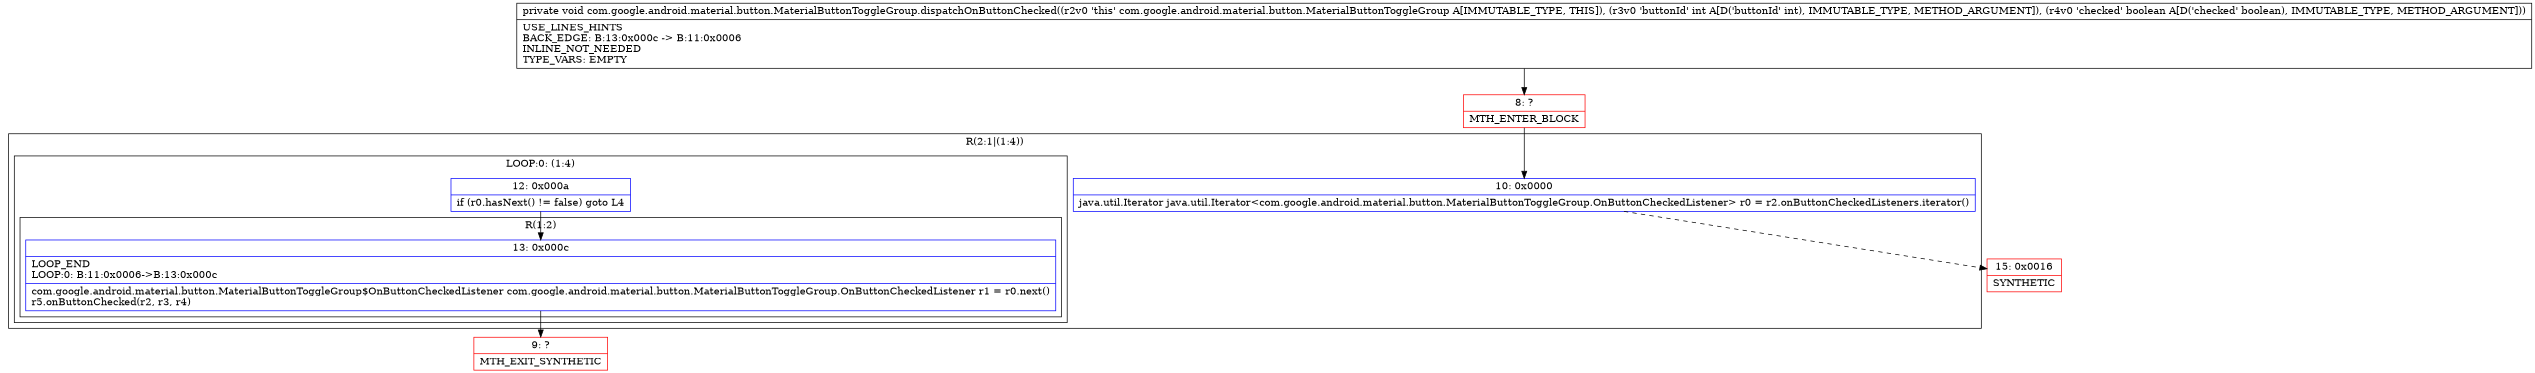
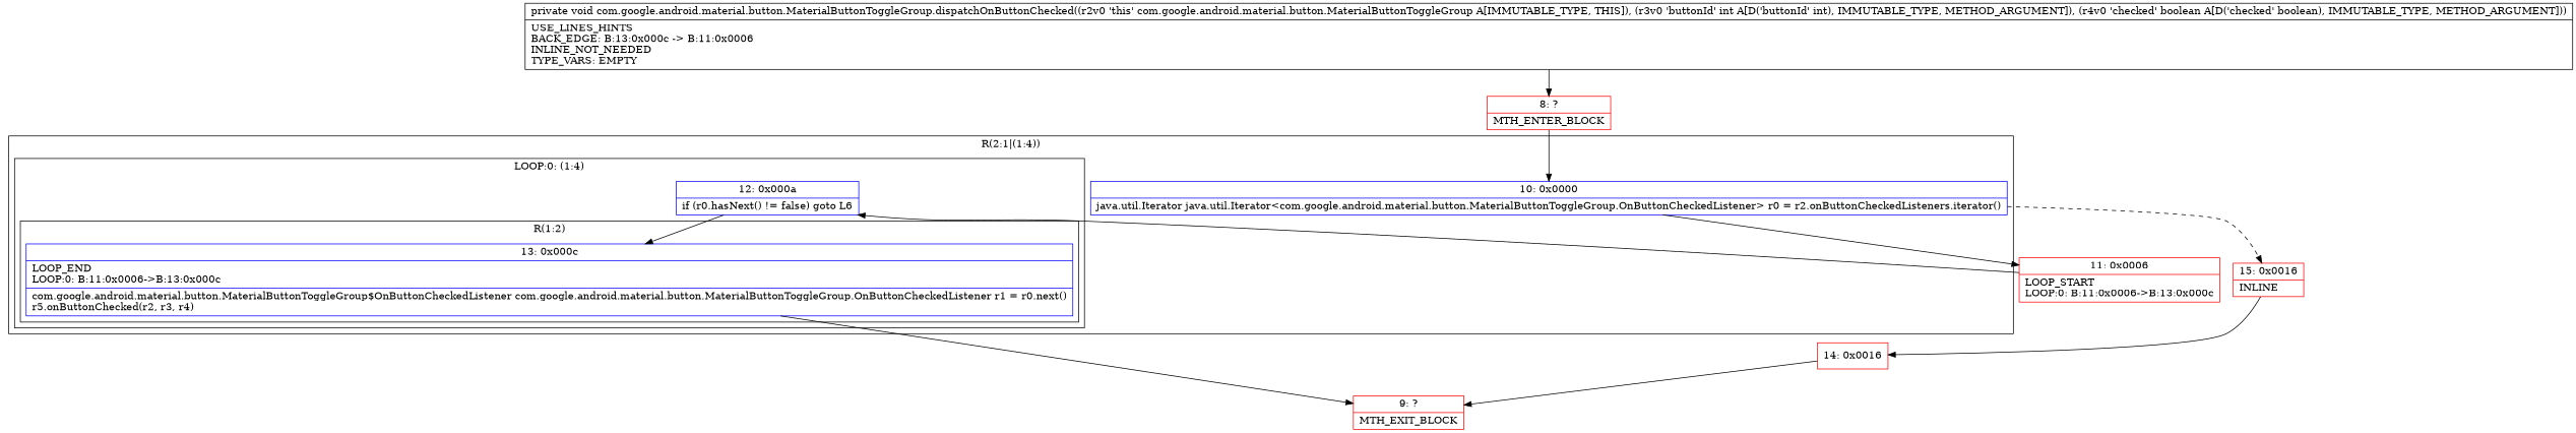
  digraph {
    node [color=red shape=record]
    n1 [color=blue label="{13\:\ 0x000c|LOOP_END\lLOOP:0: B:11:0x0006\-\>B:13:0x000c\l|com.google.android.material.button.MaterialButtonToggleGroup$OnButtonCheckedListener com.google.android.material.button.MaterialButtonToggleGroup.OnButtonCheckedListener r1 = r0.next()\lr5.onButtonChecked(r2, r3, r4)\l}"]
-   n2 [color=blue label="{12\:\ 0x000a|if (r0.hasNext() != false) goto L4\l}"]
+   n2 [color=blue label="{12\:\ 0x000a|if (r0.hasNext() != false) goto L6\l}"]
    n3 [color=blue label="{10\:\ 0x0000|java.util.Iterator java.util.Iterator\<com.google.android.material.button.MaterialButtonToggleGroup.OnButtonCheckedListener\> r0 = r2.onButtonCheckedListeners.iterator()\l}"]
-   n4 [label="{9\:\ ?|MTH_EXIT_SYNTHETIC\l}"]
-   n6 [label="{15\:\ 0x0016|SYNTHETIC\l}"]
+   n4 [label="{9\:\ ?|MTH_EXIT_BLOCK\l}"]
+   n5 [label="{11\:\ 0x0006|LOOP_START\lLOOP:0: B:11:0x0006\-\>B:13:0x000c\l}"]
+   n6 [label="{15\:\ 0x0016|INLINE\l}"]
+   n7 [label="{14\:\ 0x0016}"]
    n8 [label="{8\:\ ?|MTH_ENTER_BLOCK\l}"]
    n9 [label="{private void com.google.android.material.button.MaterialButtonToggleGroup.dispatchOnButtonChecked((r2v0 'this' com.google.android.material.button.MaterialButtonToggleGroup A[IMMUTABLE_TYPE, THIS]), (r3v0 'buttonId' int A[D('buttonId' int), IMMUTABLE_TYPE, METHOD_ARGUMENT]), (r4v0 'checked' boolean A[D('checked' boolean), IMMUTABLE_TYPE, METHOD_ARGUMENT]))  | USE_LINES_HINTS\lBACK_EDGE: B:13:0x000c \-\> B:11:0x0006\lINLINE_NOT_NEEDED\lTYPE_VARS: EMPTY\l}" color=""]
    subgraph cluster_1 {
      label="R(2:1|(1:4))"
      n3
      subgraph cluster_2 {
        label="LOOP:0: (1:4)"
        n2
        subgraph cluster_3 {
          label="R(1:2)"
          n1
        }
      }
    }
    n1 -> n4
    n2 -> n1
+   n3 -> n5
    n3 -> n6 [style=dashed]
+   n5 -> n2
+   n6 -> n7
+   n7 -> n4
    n8 -> n3
    n9 -> n8
  }
